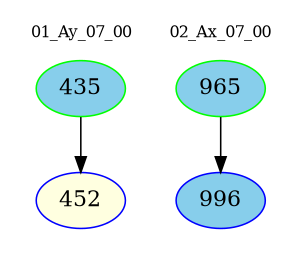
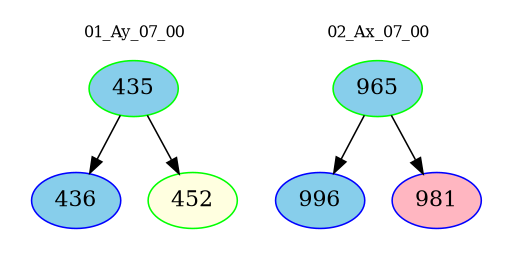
  digraph {
    node [color=blue fillcolor=skyblue style=filled]
    edge [color=black]
    n1 [color=green label=435]
-   n3 [fillcolor=lightyellow label=452]
+   n2 [label=436]
+   n3 [color=green fillcolor=lightyellow label=452]
    n4 [color=green label=965]
    n5 [label=996]
+   n6 [fillcolor=lightpink label=981]
    subgraph cluster_1 {
      color=white
      fontsize=10
      label="01_Ay_07_00"
      n1
+     n2
      n3
    }
    subgraph cluster_2 {
      color=white
      fontsize=10
      label="02_Ax_07_00"
      n4
      n5
+     n6
    }
+   n1 -> n2
    n1 -> n3
    n4 -> n5
+   n4 -> n6
  }
